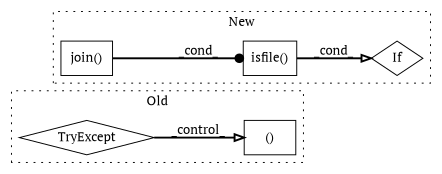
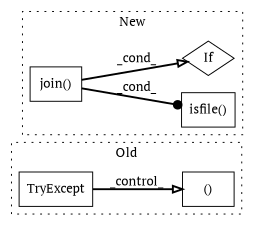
  digraph {
    fontname="PT Serif"
    rankdir=LR
    node [a=75 fontname="PT Serif" s=704 shape=box]
    edge [arrowhead=onormal fontname="PT Serif" style=bold]
-   n1 [a=71 l=17 label=TryExcept shape=diamond]
+   n1 [a=71 l=17 label=TryExcept]
    n2 [a=54 l=25 label="()" s=917]
    n3 [l="15,1" label="isfile()" s="707,771"]
    n4 [a=96 l=3 label=If shape=diamond]
    n5 [l="13,1" label="join()" s="722,770"]
    subgraph cluster_1 {
      label=Old
      style=dotted
      n1
      n2
    }
    subgraph cluster_2 {
      label=New
      style=dotted
      n3
      n4
      n5
    }
    n1 -> n2 [label=_control_]
-   n3 -> n4 [label=_cond_]
+   n5 -> n4 [label=_cond_]
    n5 -> n3 [arrowhead=dot label=_cond_]
  }
